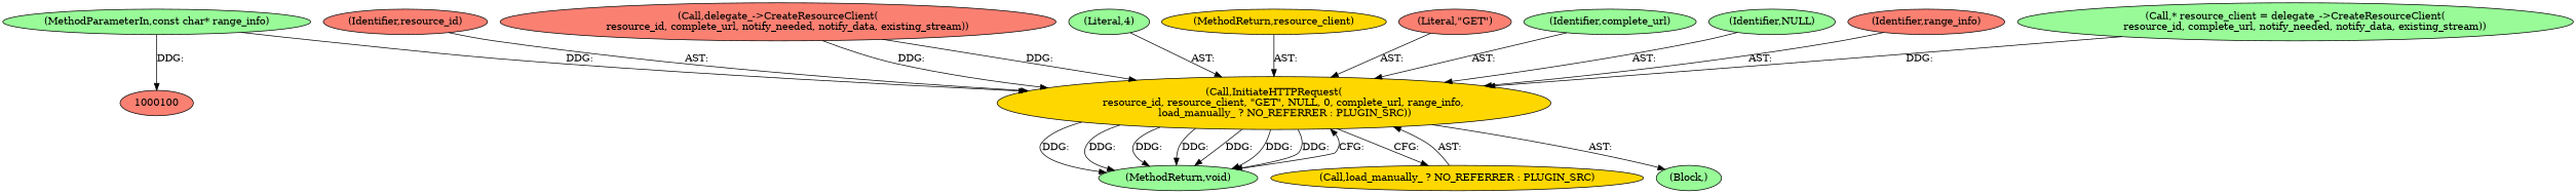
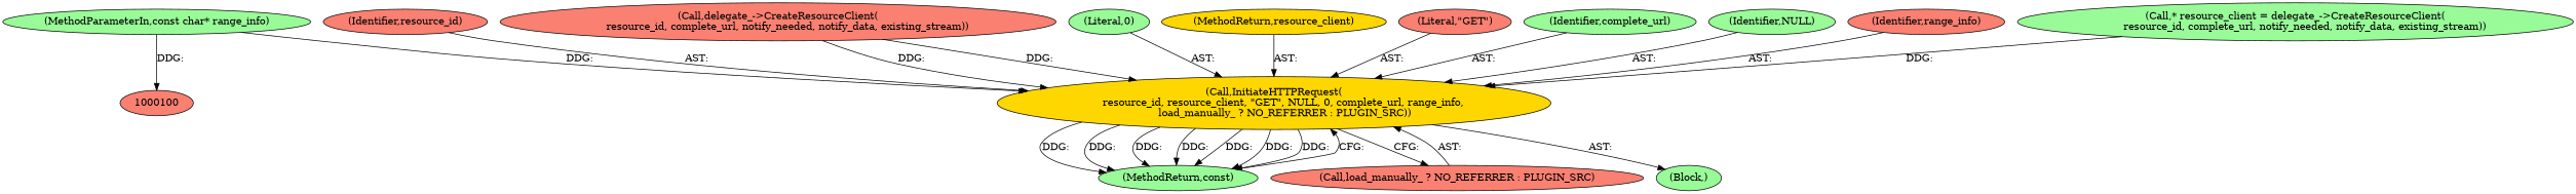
  digraph {
    node [fillcolor=palegreen style=filled]
    n1 [label="(MethodParameterIn,const char* range_info)"]
    n2 [fillcolor=gold label="(Call,InitiateHTTPRequest(\n      resource_id, resource_client, \"GET\", NULL, 0, complete_url, range_info,\n       load_manually_ ? NO_REFERRER : PLUGIN_SRC))"]
    1000100 [fillcolor=salmon]
-   n4 [label="(MethodReturn,void)"]
-   n5 [fillcolor=gold label="(Call,load_manually_ ? NO_REFERRER : PLUGIN_SRC)"]
+   n4 [label="(MethodReturn,const)"]
+   n5 [fillcolor=salmon label="(Call,load_manually_ ? NO_REFERRER : PLUGIN_SRC)"]
    n6 [label="(Block,)"]
    n7 [fillcolor=salmon label="(Identifier,resource_id)"]
    n8 [fillcolor=salmon label="(Call,delegate_->CreateResourceClient(\n      resource_id, complete_url, notify_needed, notify_data, existing_stream))"]
-   n9 [label="(Literal,4)"]
+   n9 [label="(Literal,0)"]
    n10 [fillcolor=gold label="(MethodReturn,resource_client)"]
    n11 [fillcolor=salmon label="(Literal,\"GET\")"]
    n12 [label="(Identifier,complete_url)"]
    n13 [label="(Identifier,NULL)"]
    n14 [fillcolor=salmon label="(Identifier,range_info)"]
    n15 [label="(Call,* resource_client = delegate_->CreateResourceClient(\n      resource_id, complete_url, notify_needed, notify_data, existing_stream))"]
    n1 -> n2 [label="DDG: "]
    n1 -> 1000100 [label="DDG: "]
    n2 -> n4 [label="DDG: "]
    n2 -> n4 [label="DDG: "]
    n2 -> n4 [label="DDG: "]
    n2 -> n4 [label="DDG: "]
    n2 -> n4 [label="DDG: "]
    n2 -> n4 [label="DDG: "]
    n2 -> n4 [label="DDG: "]
    n2 -> n5 [label="CFG: "]
    n2 -> n6 [label="AST: "]
    n4 -> n2 [label="CFG: "]
    n5 -> n2 [label="AST: "]
    n7 -> n2 [label="AST: "]
    n8 -> n2 [label="DDG: "]
    n8 -> n2 [label="DDG: "]
    n9 -> n2 [label="AST: "]
    n10 -> n2 [label="AST: "]
    n11 -> n2 [label="AST: "]
    n12 -> n2 [label="AST: "]
    n13 -> n2 [label="AST: "]
    n14 -> n2 [label="AST: "]
    n15 -> n2 [label="DDG: "]
  }
